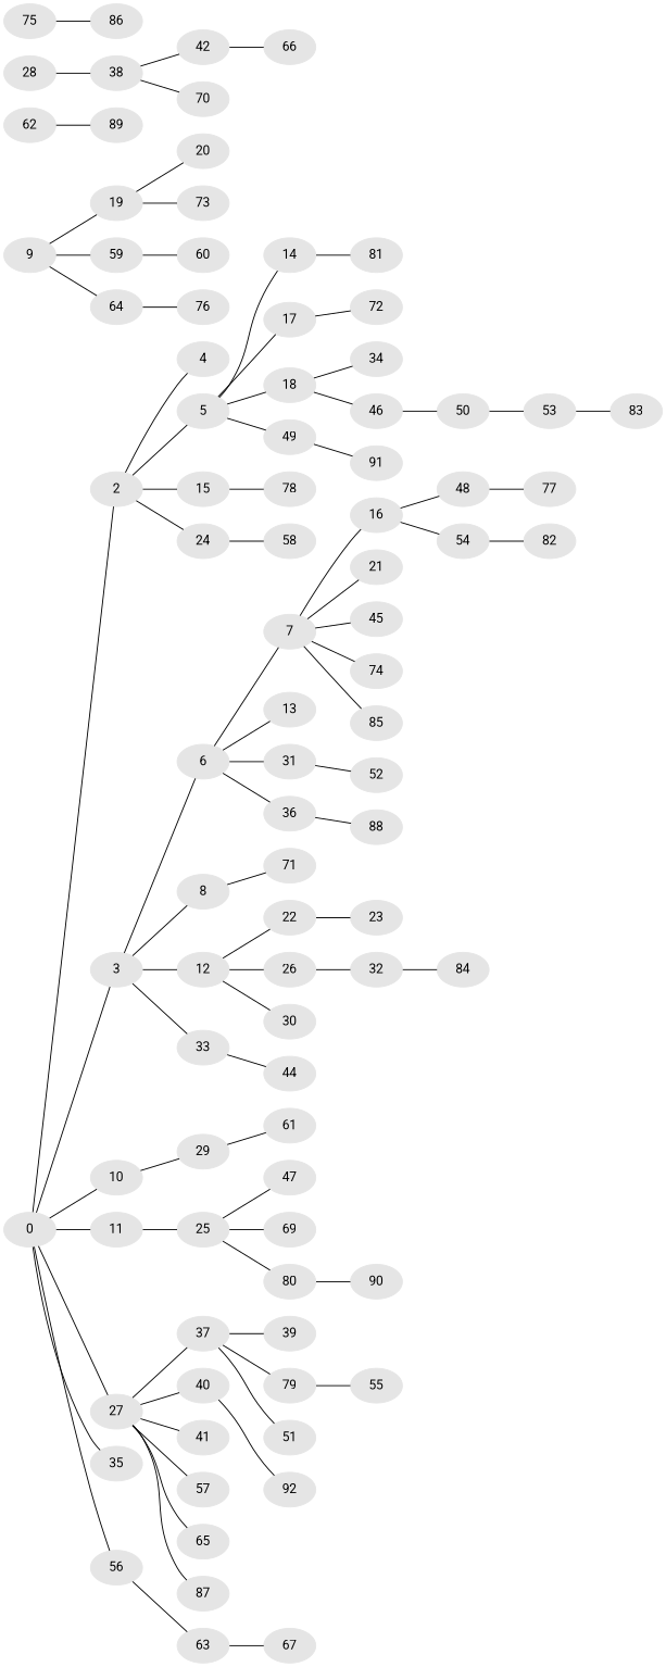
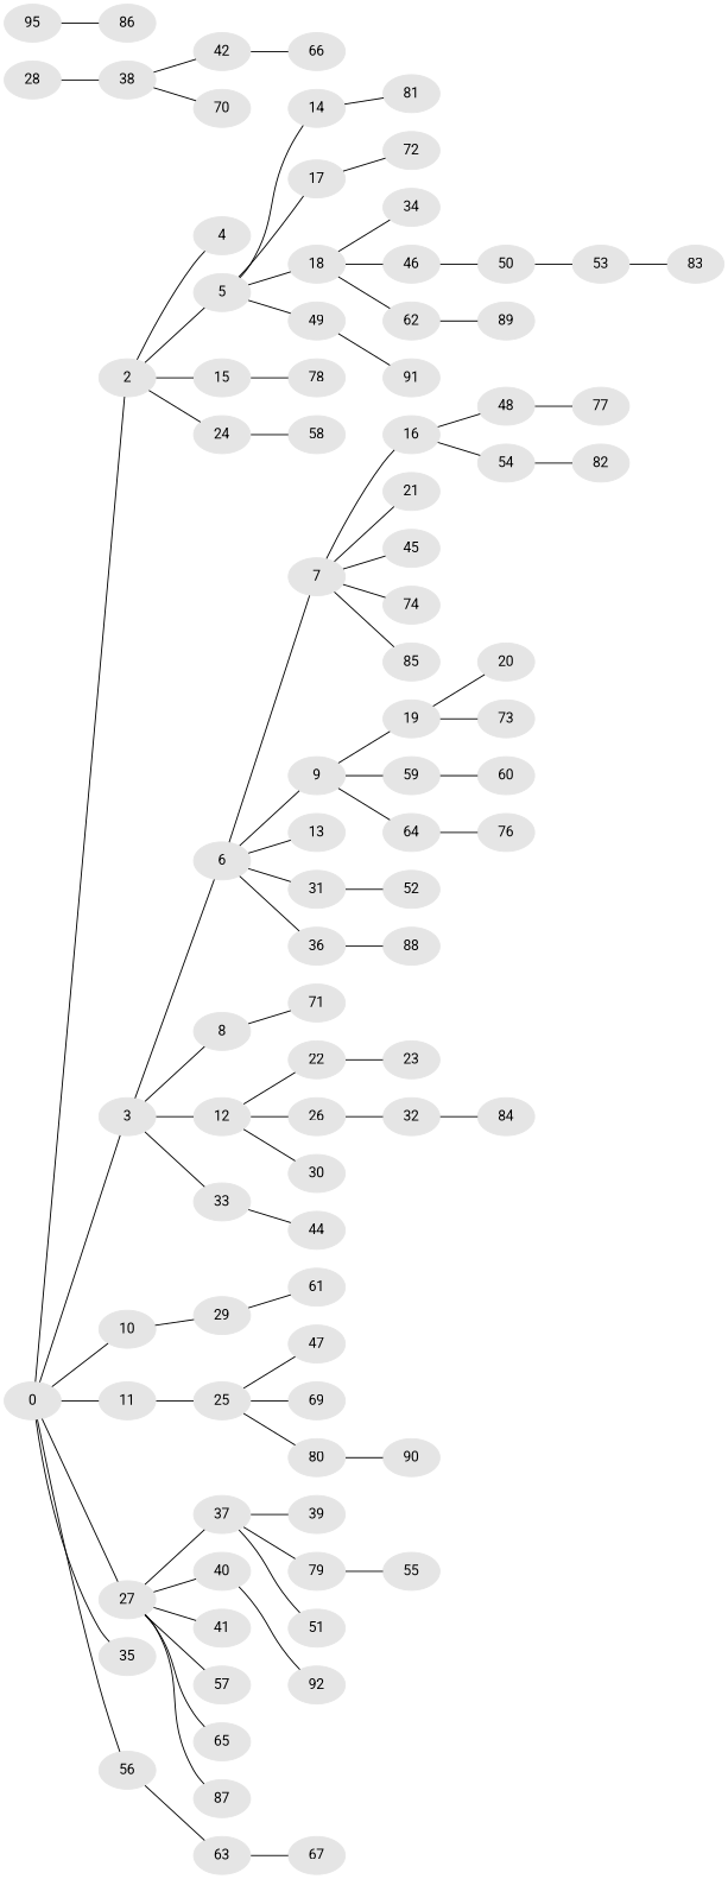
  graph {
    fontname=Roboto
    rankdir=LR
    node [color=gray90 fontname=Roboto style=filled]
    edge [fontname=Roboto]
    n1 [label=0]
    2
    3
    10
    11
    27
    35
    56
    4
    5
    15
    24
    6
    8
    12
    33
    29
    25
    37
    40
    41
    57
    65
    87
    63
    14
    17
    18
    49
    78
    58
    7
    9
    13
    31
    36
    71
    22
    26
    30
    44
    81
    72
    34
    46
    62
    91
    16
    21
    45
    74
    85
    19
    59
    64
    52
    88
    48
    54
    20
    73
    60
    76
    61
    47
    69
    80
    23
    32
    28
    38
    77
    82
    50
    89
    90
    84
    39
    79
    51
    92
    42
    70
    55
    66
    53
    83
    67
-   75
+   75 [label=95]
    86
    n1 -- 2
    n1 -- 3
    n1 -- 10
    n1 -- 11
    n1 -- 27
    n1 -- 35
    n1 -- 56
    2 -- 4
    2 -- 5
    2 -- 15
    2 -- 24
    3 -- 6
    3 -- 8
    3 -- 12
    3 -- 33
    10 -- 29
    11 -- 25
    27 -- 37
    27 -- 40
    27 -- 41
    27 -- 57
    27 -- 65
    27 -- 87
    56 -- 63
    5 -- 14
    5 -- 17
    5 -- 18
    5 -- 49
    15 -- 78
    24 -- 58
    6 -- 7
+   6 -- 9
    6 -- 13
    6 -- 31
    6 -- 36
    8 -- 71
    12 -- 22
    12 -- 26
    12 -- 30
    33 -- 44
    29 -- 61
    25 -- 47
    25 -- 69
    25 -- 80
    37 -- 39
    37 -- 79
    37 -- 51
    40 -- 92
    63 -- 67
    14 -- 81
    17 -- 72
    18 -- 34
    18 -- 46
+   18 -- 62
    49 -- 91
    7 -- 16
    7 -- 21
    7 -- 45
    7 -- 74
    7 -- 85
    9 -- 19
    9 -- 59
    9 -- 64
    31 -- 52
    36 -- 88
    22 -- 23
    26 -- 32
    46 -- 50
    62 -- 89
    16 -- 48
    16 -- 54
    19 -- 20
    19 -- 73
    59 -- 60
    64 -- 76
    48 -- 77
    54 -- 82
    80 -- 90
    32 -- 84
    28 -- 38
    38 -- 42
    38 -- 70
    50 -- 53
    79 -- 55
    42 -- 66
    53 -- 83
    75 -- 86
  }
